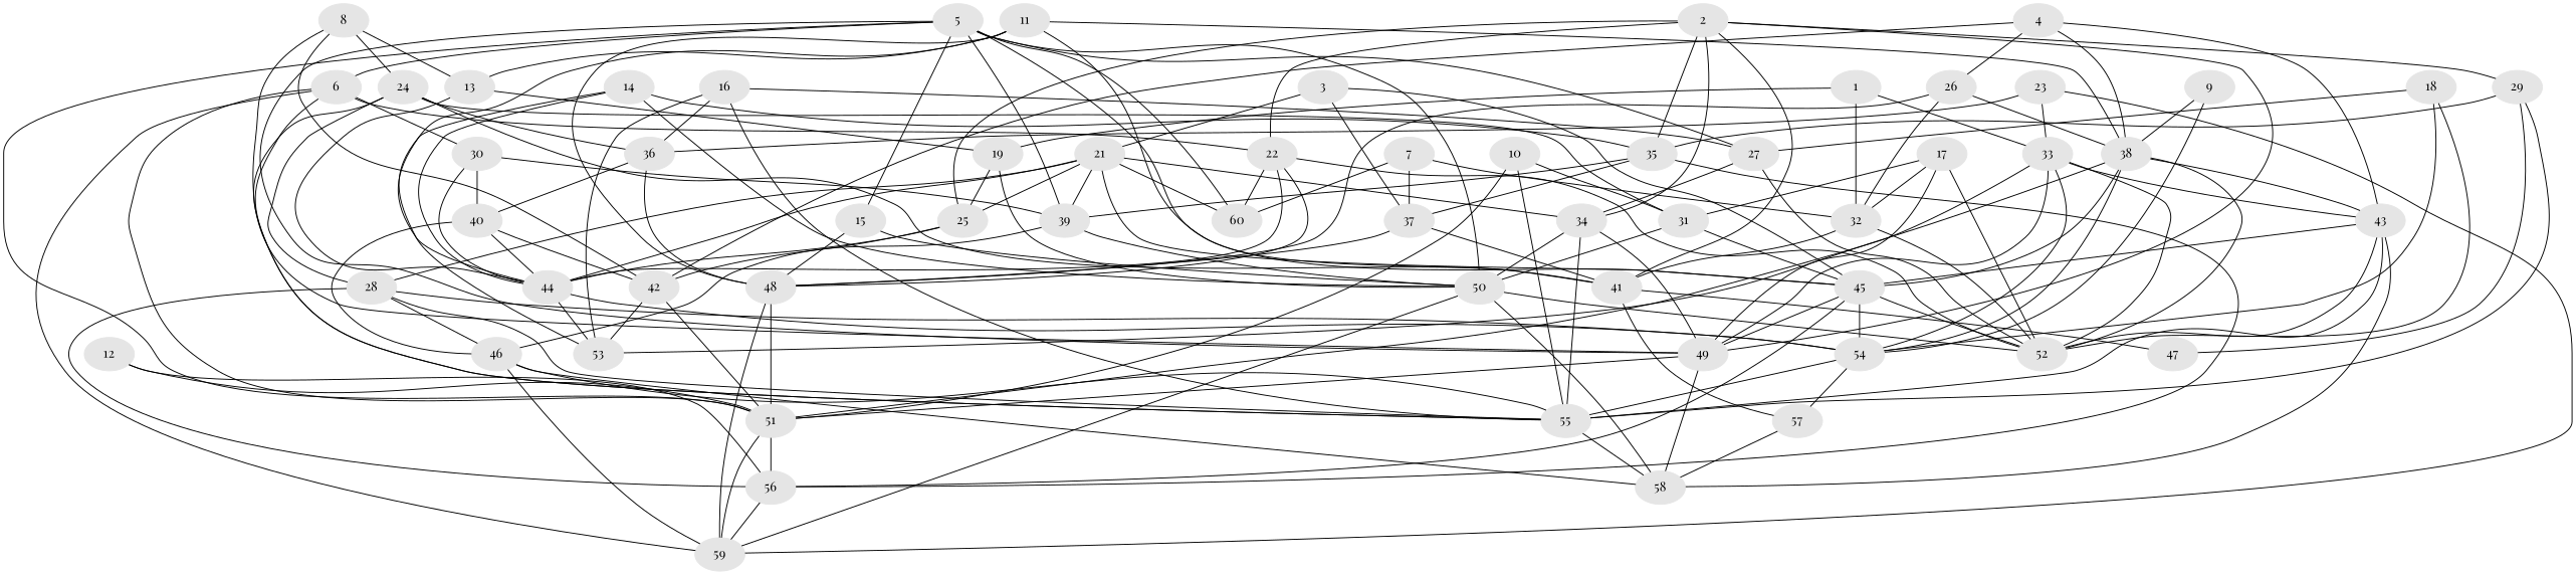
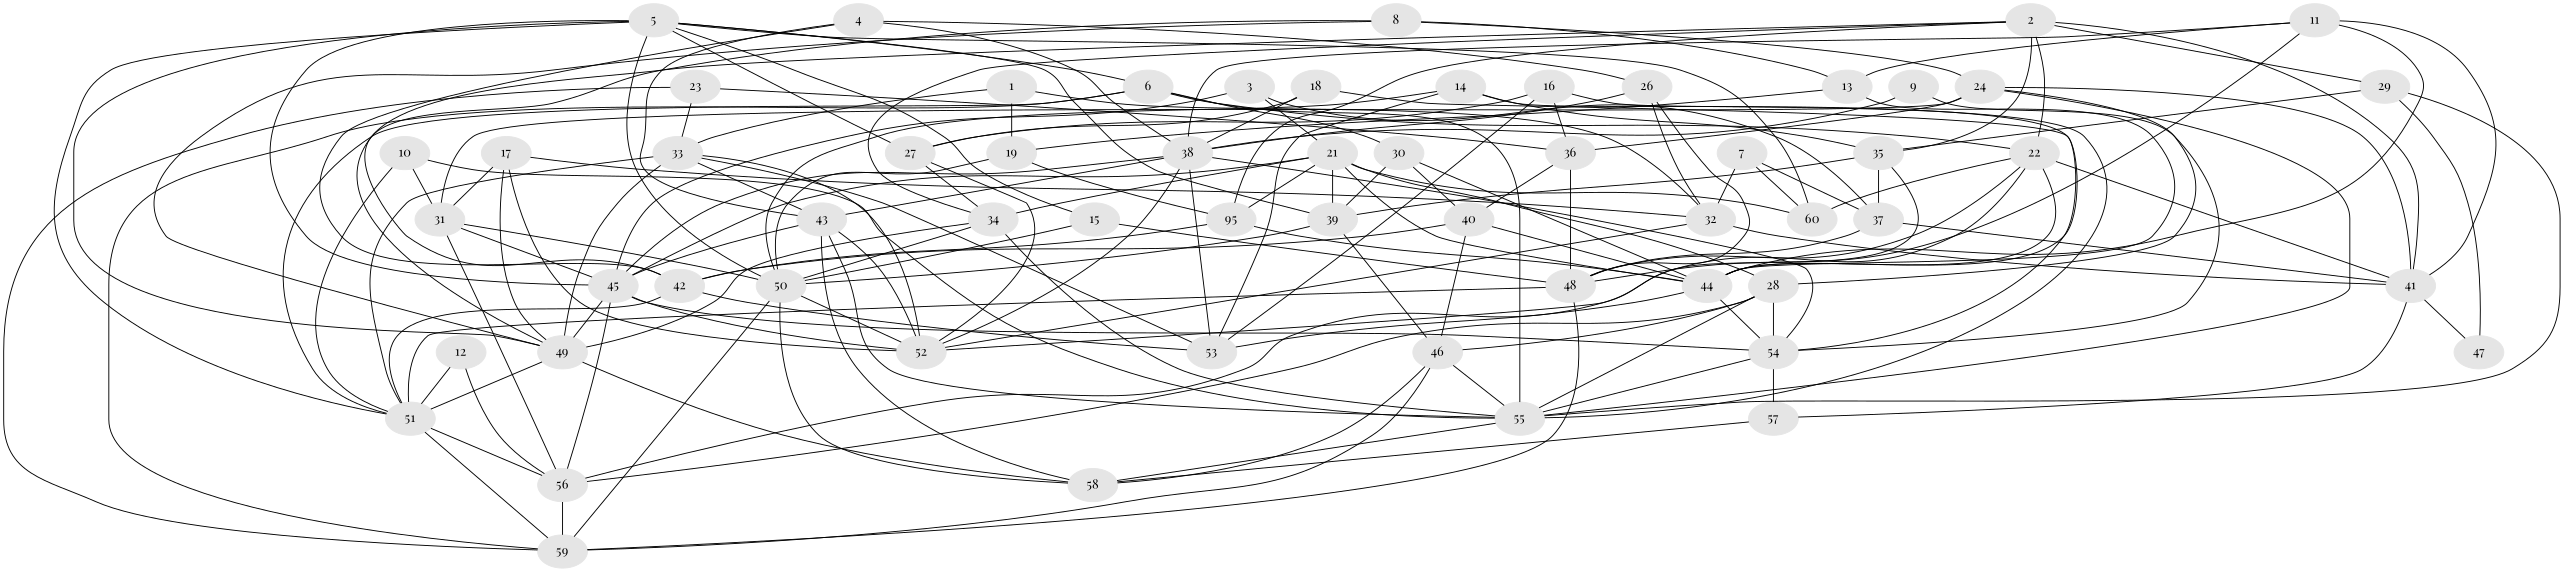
  graph {
    fontname="Playfair Display"
    node [color=gray90 fontname="Playfair Display" style=filled]
    edge [fontname="Playfair Display" weight=1.0]
    1
    19
    32
    33
-   25
+   25 [label=95]
    50
    41
    52
    49
    43
    51
    53
    2
    22
    29
    34
    35
    60
    44
    48
    42
    55
    47
    37
    39
    56
    57
    58
    3
    21
    45
    28
    54
    4
    26
    38
    5
    6
    15
    27
    30
    59
    46
    40
    7
    8
    13
    24
    31
    36
    9
    10
    11
    12
    14
    16
    17
    18
    23
    1 -- 19
    1 -- 32
    1 -- 33
    19 -- 25
    19 -- 50
    32 -- 41
    32 -- 52
    33 -- 52
    33 -- 49
    33 -- 43
    33 -- 51
-   33 -- 54
+   33 -- 53
    25 -- 44
    25 -- 42
    50 -- 52
    50 -- 58
    50 -- 59
    41 -- 47
    41 -- 57
    49 -- 51 [weight=2.0]
    49 -- 58
    43 -- 52
    43 -- 55
    43 -- 58
    43 -- 45
    51 -- 56
    51 -- 59
    2 -- 25
    2 -- 41
    2 -- 49
    2 -- 22
    2 -- 29
    2 -- 34
    2 -- 35
+   22 -- 41
    22 -- 52
    22 -- 60 [weight=2.0]
    22 -- 44 [weight=2.0]
    22 -- 48
    29 -- 35
    29 -- 55
    29 -- 47
    34 -- 50
    34 -- 49
    34 -- 55
    35 -- 37
    35 -- 39 [weight=2.0]
    35 -- 56
    44 -- 53
    44 -- 54
    48 -- 51
    48 -- 59
    42 -- 51
    42 -- 53
    55 -- 58
    37 -- 41
    37 -- 48
    39 -- 50
    39 -- 46
    56 -- 59
    57 -- 58
    3 -- 37
    3 -- 21
    3 -- 45
    21 -- 25
    21 -- 34
    21 -- 60
    21 -- 44
    21 -- 39
    21 -- 45
    21 -- 28
    45 -- 52
    45 -- 49
    45 -- 56
    45 -- 54
    28 -- 55
    28 -- 56
    28 -- 54
    28 -- 46
    54 -- 55
    54 -- 57
    4 -- 43
    4 -- 42
    4 -- 26
    4 -- 38
    26 -- 32
    26 -- 48
    26 -- 38
    38 -- 52
    38 -- 43
    38 -- 53
    38 -- 45
    38 -- 54
    5 -- 50
    5 -- 49
    5 -- 51
    5 -- 60
    5 -- 39
    5 -- 45 [weight=2.0]
    5 -- 6
    5 -- 15
    5 -- 27
    6 -- 51
    6 -- 22
    6 -- 55
    6 -- 30
    6 -- 59
    15 -- 50
    15 -- 48
    27 -- 52
    27 -- 34
    30 -- 44
    30 -- 39
    30 -- 40
    46 -- 55
    46 -- 58
    46 -- 59
    40 -- 44
    40 -- 42
    40 -- 46
    7 -- 32
    7 -- 60
    7 -- 37
    8 -- 49
    8 -- 42
    8 -- 13
    8 -- 24
    13 -- 19
    13 -- 44
    24 -- 41
    24 -- 55
    24 -- 28
    24 -- 31
    24 -- 36
    31 -- 50
+   31 -- 56
    31 -- 45
    36 -- 48
    36 -- 40
    9 -- 54
    9 -- 38
    10 -- 51
    10 -- 55
    10 -- 31
    11 -- 41
    11 -- 44
    11 -- 48 [weight=2.0]
    11 -- 38
    11 -- 13
    12 -- 51
    12 -- 56
    14 -- 50
    14 -- 53
    14 -- 35
    14 -- 44
    16 -- 53
    16 -- 55
    16 -- 27
    16 -- 36
    17 -- 32
    17 -- 52
    17 -- 49
    17 -- 31
-   18 -- 52
+   18 -- 38
    18 -- 54
    18 -- 27
    23 -- 33
    23 -- 59
    23 -- 36
  }
